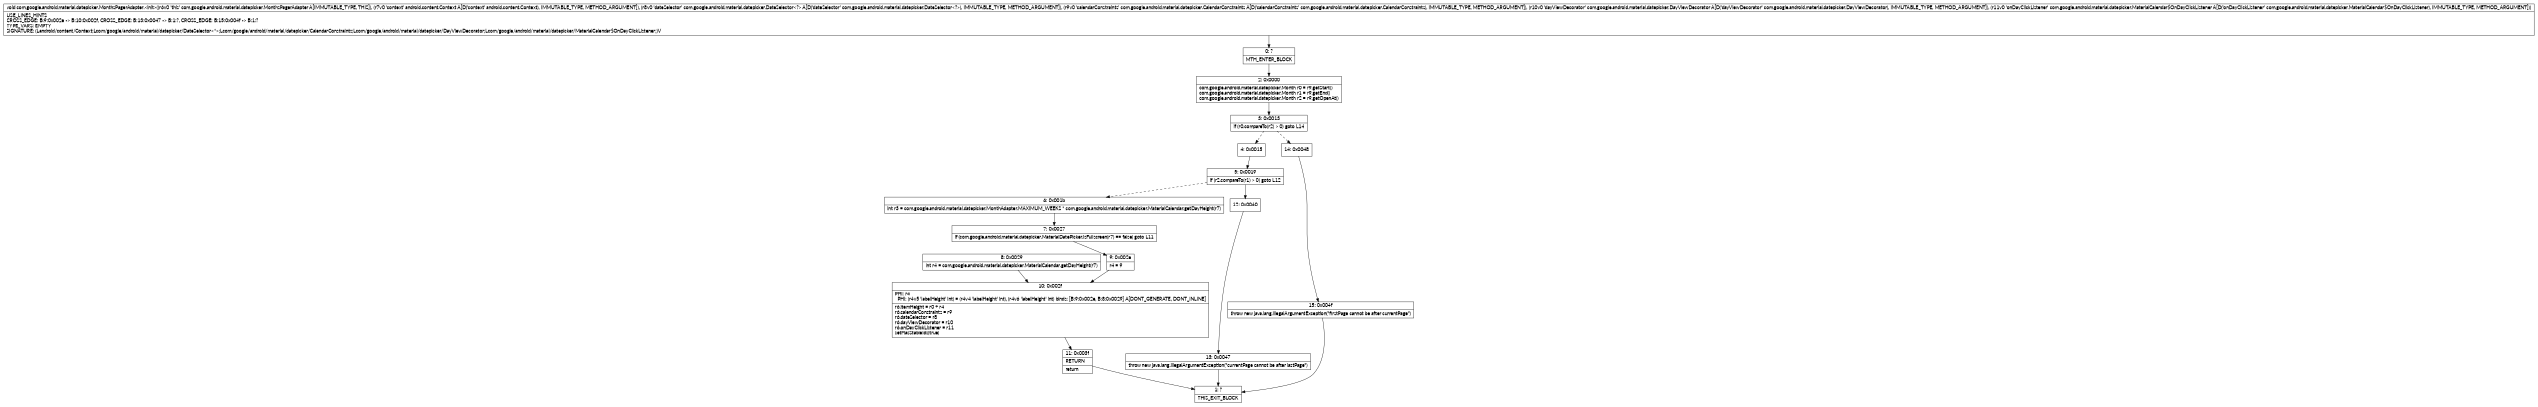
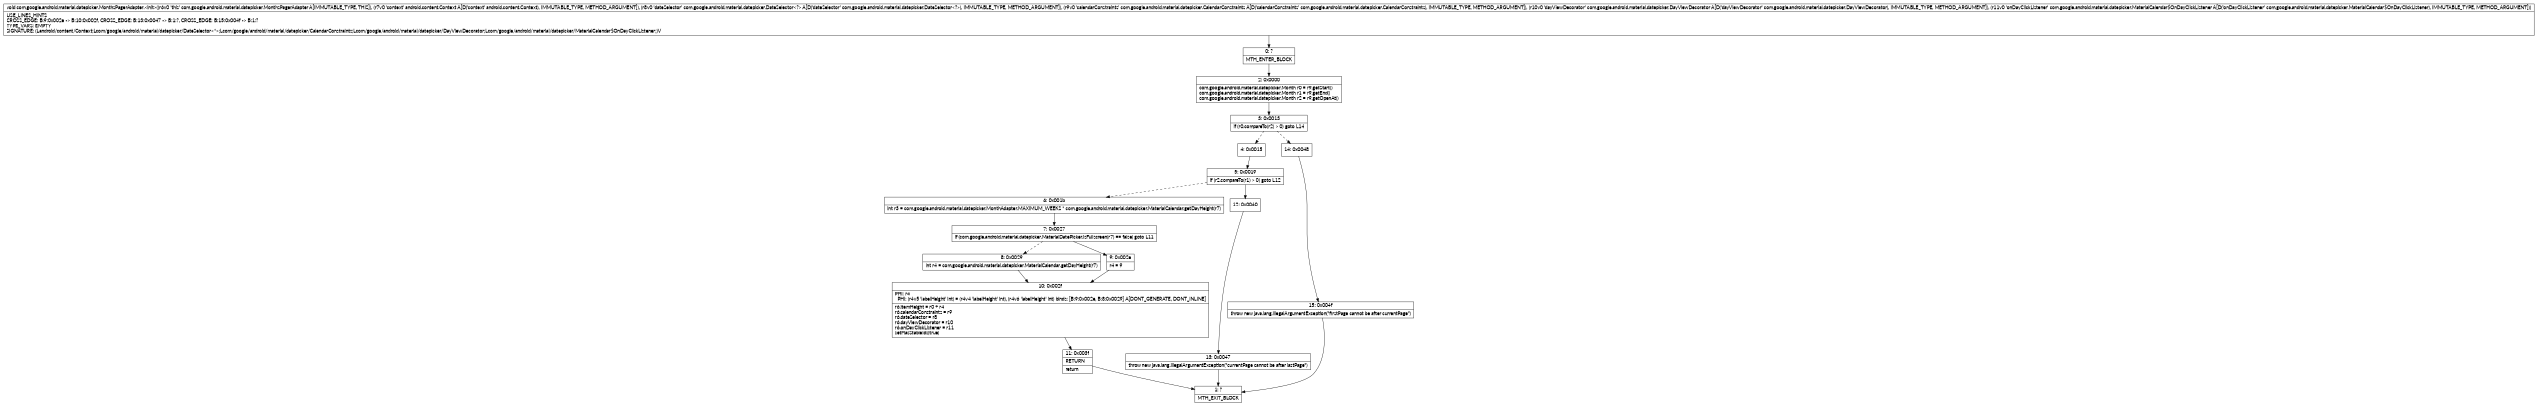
  digraph {
    fontname=Lato
    node [fontname=Lato shape=record]
    edge [fontname=Lato]
    n1 [label="{0\:\ ?|MTH_ENTER_BLOCK\l}"]
    n2 [label="{2\:\ 0x0000|com.google.android.material.datepicker.Month r0 = r9.getStart()\lcom.google.android.material.datepicker.Month r1 = r9.getEnd()\lcom.google.android.material.datepicker.Month r2 = r9.getOpenAt()\l}"]
    n3 [label="{3\:\ 0x0013|if (r0.compareTo(r2) \> 0) goto L14\l}"]
    n4 [label="{4\:\ 0x0015}"]
    n5 [label="{14\:\ 0x0048}"]
    n6 [label="{5\:\ 0x0019|if (r2.compareTo(r1) \> 0) goto L12\l}"]
    n7 [label="{15\:\ 0x004f|throw new java.lang.IllegalArgumentException(\"firstPage cannot be after currentPage\")\l}"]
    n8 [label="{6\:\ 0x001b|int r3 = com.google.android.material.datepicker.MonthAdapter.MAXIMUM_WEEKS * com.google.android.material.datepicker.MaterialCalendar.getDayHeight(r7)\l}"]
    n9 [label="{12\:\ 0x0040}"]
    n10 [label="{7\:\ 0x0027|if (com.google.android.material.datepicker.MaterialDatePicker.isFullscreen(r7) == false) goto L11\l}"]
    n11 [label="{13\:\ 0x0047|throw new java.lang.IllegalArgumentException(\"currentPage cannot be after lastPage\")\l}"]
    n12 [label="{8\:\ 0x0029|int r4 = com.google.android.material.datepicker.MaterialCalendar.getDayHeight(r7)\l}"]
    n13 [label="{9\:\ 0x002e|r4 = 9\l}"]
    n14 [label="{10\:\ 0x002f|PHI: r4 \l  PHI: (r4v5 'labelHeight' int) = (r4v4 'labelHeight' int), (r4v6 'labelHeight' int) binds: [B:9:0x002e, B:8:0x0029] A[DONT_GENERATE, DONT_INLINE]\l|r6.itemHeight = r0 + r4\lr6.calendarConstraints = r9\lr6.dateSelector = r8\lr6.dayViewDecorator = r10\lr6.onDayClickListener = r11\lsetHasStableIds(true)\l}"]
    n15 [label="{11\:\ 0x003f|RETURN\l|return\l}"]
-   n16 [label="{1\:\ ?|THIS_EXIT_BLOCK\l}"]
+   n16 [label="{1\:\ ?|MTH_EXIT_BLOCK\l}"]
    n17 [label="{void com.google.android.material.datepicker.MonthsPagerAdapter.\<init\>((r6v0 'this' com.google.android.material.datepicker.MonthsPagerAdapter A[IMMUTABLE_TYPE, THIS]), (r7v0 'context' android.content.Context A[D('context' android.content.Context), IMMUTABLE_TYPE, METHOD_ARGUMENT]), (r8v0 'dateSelector' com.google.android.material.datepicker.DateSelector\<?\> A[D('dateSelector' com.google.android.material.datepicker.DateSelector\<?\>), IMMUTABLE_TYPE, METHOD_ARGUMENT]), (r9v0 'calendarConstraints' com.google.android.material.datepicker.CalendarConstraints A[D('calendarConstraints' com.google.android.material.datepicker.CalendarConstraints), IMMUTABLE_TYPE, METHOD_ARGUMENT]), (r10v0 'dayViewDecorator' com.google.android.material.datepicker.DayViewDecorator A[D('dayViewDecorator' com.google.android.material.datepicker.DayViewDecorator), IMMUTABLE_TYPE, METHOD_ARGUMENT]), (r11v0 'onDayClickListener' com.google.android.material.datepicker.MaterialCalendar$OnDayClickListener A[D('onDayClickListener' com.google.android.material.datepicker.MaterialCalendar$OnDayClickListener), IMMUTABLE_TYPE, METHOD_ARGUMENT]))  | USE_LINES_HINTS\lCROSS_EDGE: B:9:0x002e \-\> B:10:0x002f, CROSS_EDGE: B:13:0x0047 \-\> B:1:?, CROSS_EDGE: B:15:0x004f \-\> B:1:?\lTYPE_VARS: EMPTY\lSIGNATURE: (Landroid\/content\/Context;Lcom\/google\/android\/material\/datepicker\/DateSelector\<*\>;Lcom\/google\/android\/material\/datepicker\/CalendarConstraints;Lcom\/google\/android\/material\/datepicker\/DayViewDecorator;Lcom\/google\/android\/material\/datepicker\/MaterialCalendar$OnDayClickListener;)V\l}"]
    n1 -> n2
    n2 -> n3
    n3 -> n4 [style=dashed]
    n3 -> n5 [style=dashed]
    n4 -> n6
    n5 -> n7
    n6 -> n8 [style=dashed]
    n6 -> n9
    n7 -> n16
    n8 -> n10
    n9 -> n11
+   n10 -> n12 [style=dashed]
    n10 -> n13
    n11 -> n16
    n12 -> n14
    n13 -> n14
    n14 -> n15
    n15 -> n16
    n17 -> n1
  }
